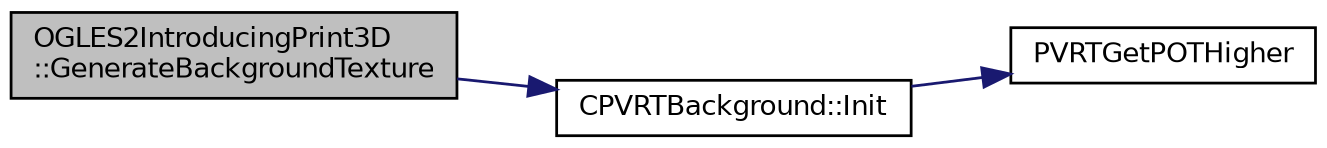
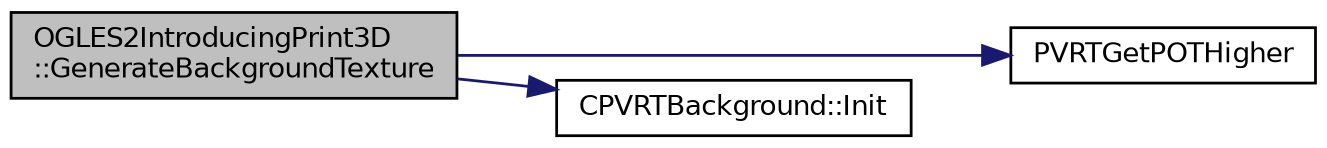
  digraph {
    rankdir=LR
    node [color=black fillcolor=white fontname=Helvetica fontsize=10 shape=record style=filled]
    edge [color=midnightblue fontname=Helvetica fontsize=10 labelfontname=Helvetica labelfontsize=10 style=solid]
    n1 [fillcolor=grey75 fontcolor=black height=0.2 label="OGLES2IntroducingPrint3D\l::GenerateBackgroundTexture" width=0.4]
    n2 [height=0.2 label=PVRTGetPOTHigher width=0.4]
    n3 [height=0.2 label="CPVRTBackground::Init" width=0.4]
-   n3 -> n2
+   n1 -> n2
    n1 -> n3
  }
